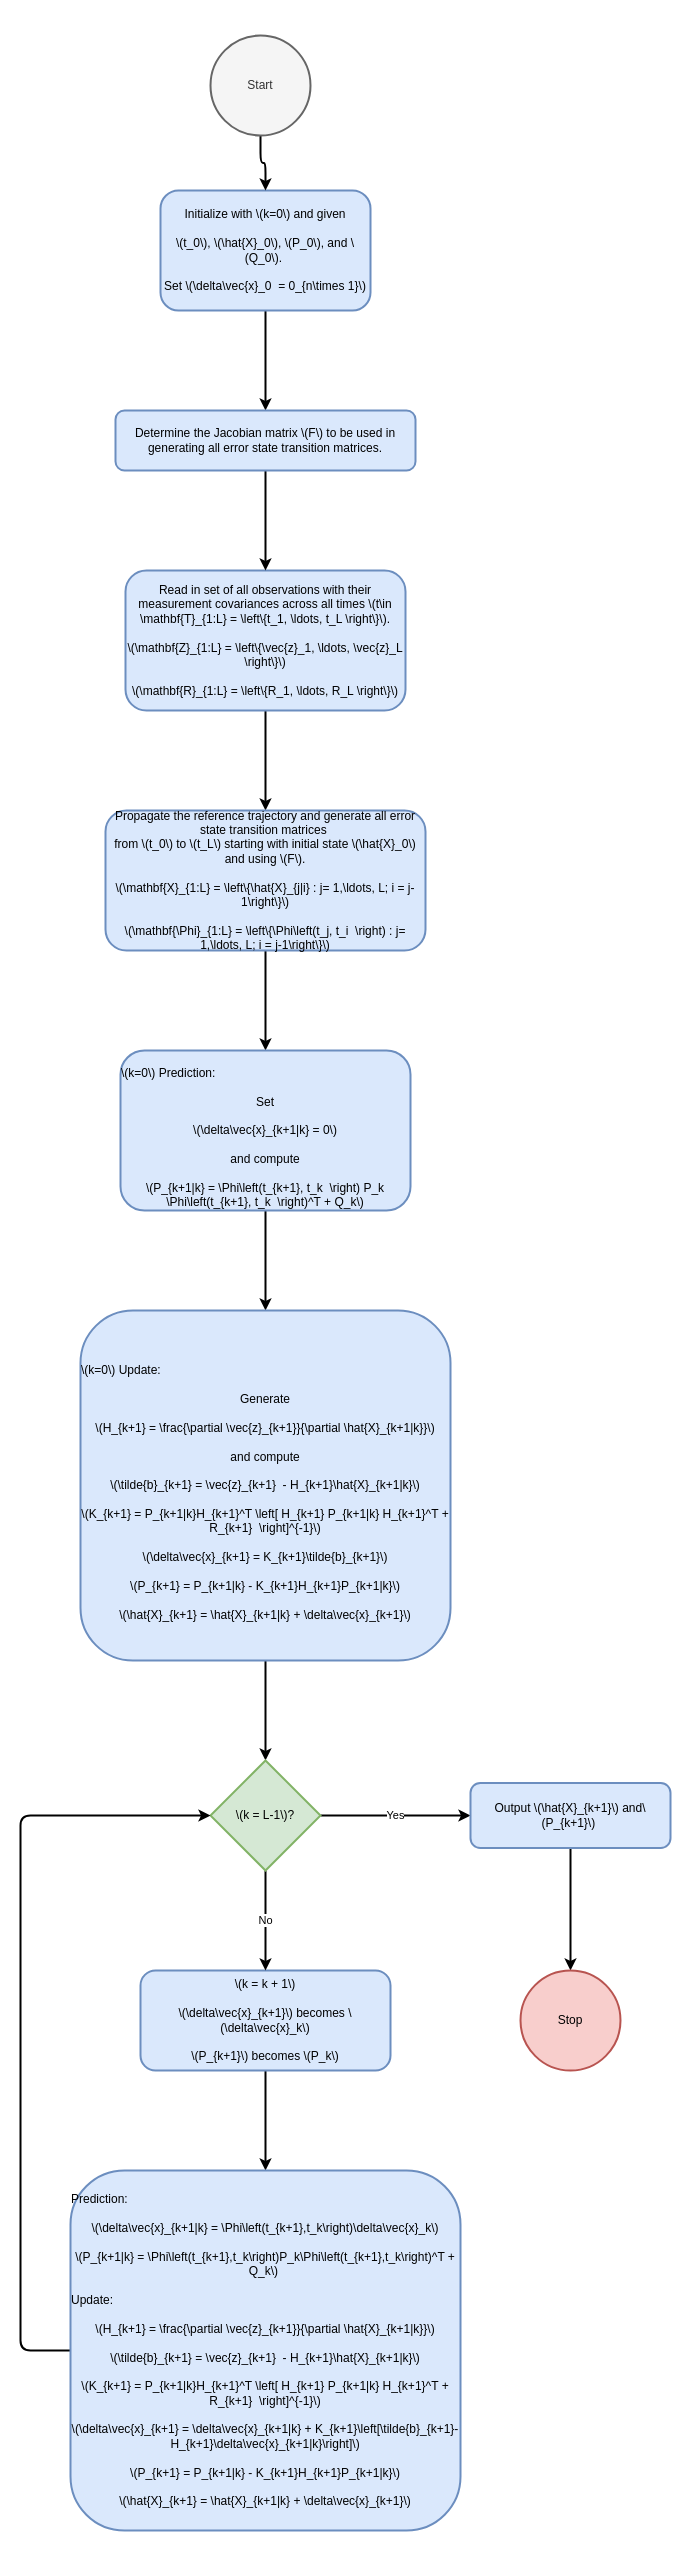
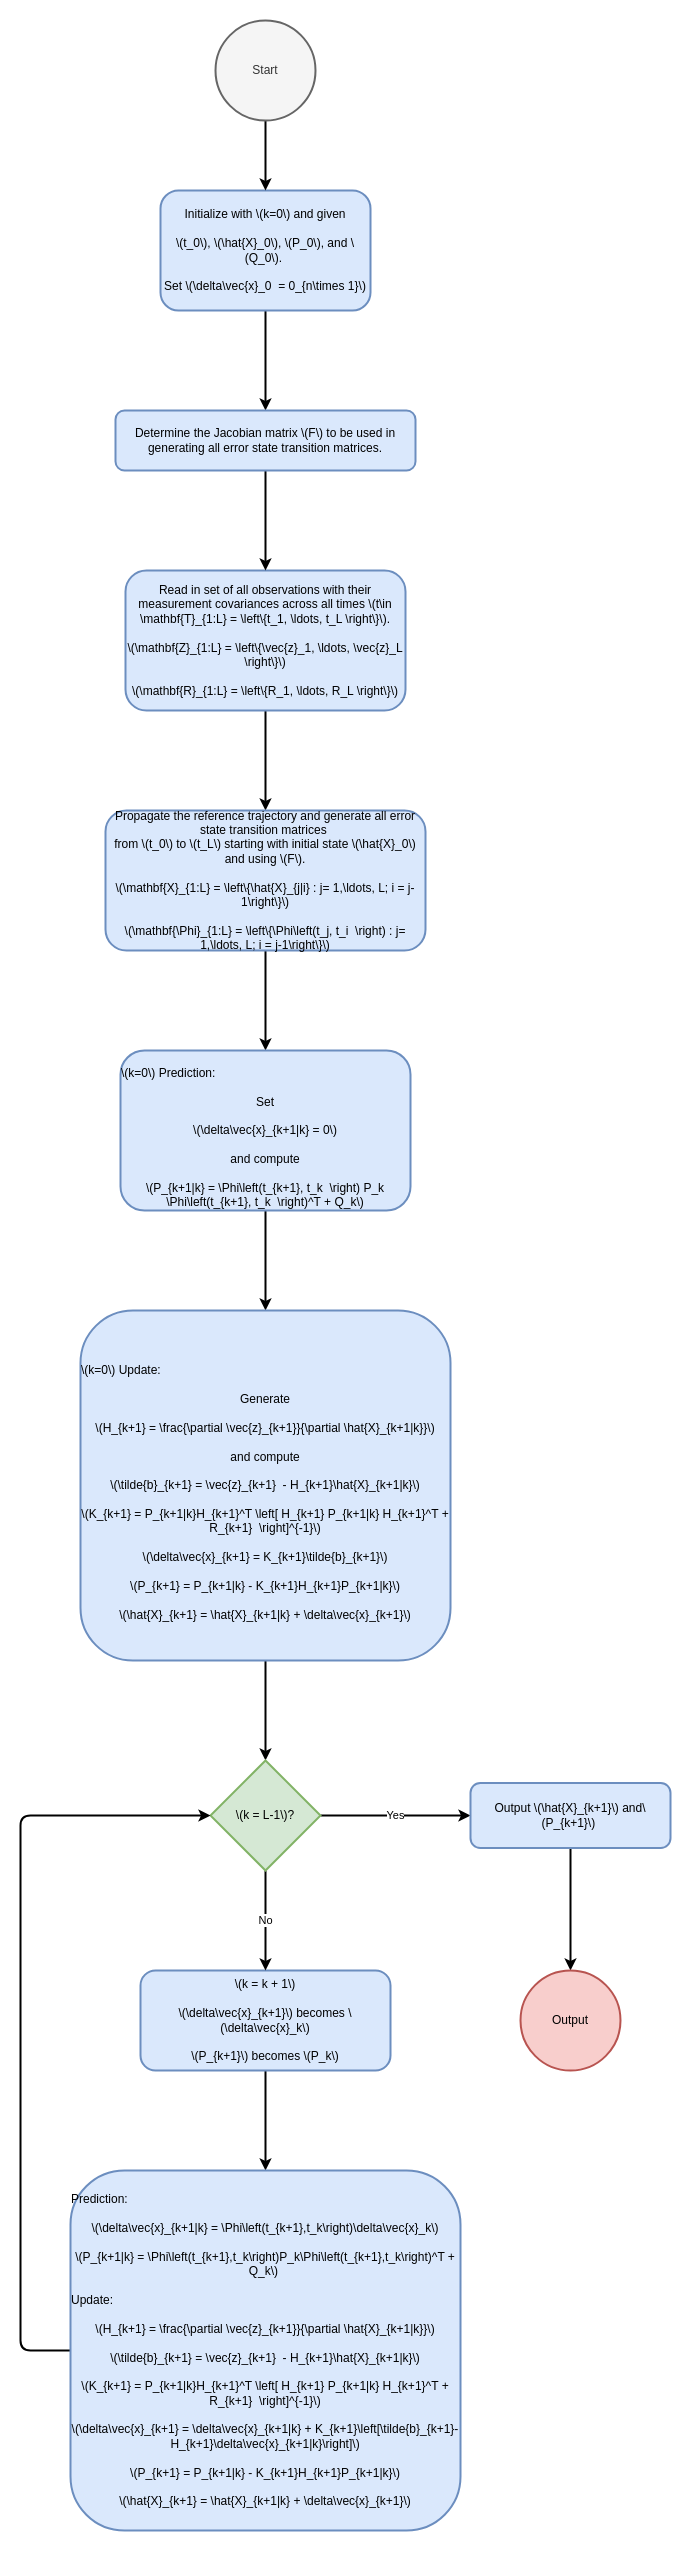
  <mxCell id="0" />
  <mxCell id="1" parent="0" />
  <mxCell id="2" style="edgeStyle=orthogonalEdgeStyle;rounded=0;orthogonalLoop=1;jettySize=auto;html=1;exitX=0.5;exitY=1;exitDx=0;exitDy=0;entryX=0.5;entryY=0;entryDx=0;entryDy=0;strokeWidth=2;curved=1;" edge="1" parent="1" source="3" target="9"><mxGeometry relative="1" as="geometry" /></mxCell>
  <mxCell id="3" value="Initialize with \(k=0\) and given&lt;br&gt;&lt;br&gt;\(t_0\), \(\hat{X}_0\), \(P_0\), and \(Q_0\).&amp;nbsp;&lt;br&gt;&lt;br&gt;Set \(\delta\vec{x}_0&amp;nbsp; = 0_{n\times 1}\)" style="rounded=1;whiteSpace=wrap;html=1;fillColor=#dae8fc;strokeColor=#6c8ebf;strokeWidth=2;" vertex="1" parent="1"><mxGeometry x="160" y="190" width="210" height="120" as="geometry" /></mxCell>
  <mxCell id="4" style="edgeStyle=orthogonalEdgeStyle;curved=1;rounded=0;orthogonalLoop=1;jettySize=auto;html=1;exitX=0.5;exitY=1;exitDx=0;exitDy=0;entryX=0.5;entryY=0;entryDx=0;entryDy=0;strokeWidth=2;" edge="1" parent="1" source="5" target="7"><mxGeometry relative="1" as="geometry" /></mxCell>
  <mxCell id="5" value="Read in set of all observations with their measurement covariances across all times \(t\in \mathbf{T}_{1:L} = \left\{t_1, \ldots, t_L \right\}\).&lt;br&gt;&lt;br&gt;\(\mathbf{Z}_{1:L} = \left\{\vec{z}_1, \ldots, \vec{z}_L \right\}\)&lt;br&gt;&lt;br&gt;\(\mathbf{R}_{1:L} = \left\{R_1, \ldots, R_L \right\}\)&lt;br&gt;" style="rounded=1;whiteSpace=wrap;html=1;fillColor=#dae8fc;strokeColor=#6c8ebf;strokeWidth=2;" vertex="1" parent="1"><mxGeometry x="125" y="570" width="280" height="140" as="geometry" /></mxCell>
  <mxCell id="6" style="edgeStyle=orthogonalEdgeStyle;curved=1;rounded=0;orthogonalLoop=1;jettySize=auto;html=1;exitX=0.5;exitY=1;exitDx=0;exitDy=0;entryX=0.5;entryY=0;entryDx=0;entryDy=0;strokeWidth=2;" edge="1" parent="1" source="7" target="11"><mxGeometry relative="1" as="geometry" /></mxCell>
  <mxCell id="7" value="Propagate the reference trajectory and generate all error state transition matrices&amp;nbsp;&lt;br&gt;from \(t_0\) to \(t_L\) starting with initial state \(\hat{X}_0\) and using \(F\).&lt;br&gt;&lt;br&gt;\(\mathbf{X}_{1:L} = \left\{\hat{X}_{j|i} : j= 1,\ldots, L; i = j-1\right\}\)&lt;br&gt;&lt;br&gt;\(\mathbf{\Phi}_{1:L} = \left\{\Phi\left(t_j, t_i&amp;nbsp; \right) : j= 1,\ldots, L; i = j-1\right\}\)" style="rounded=1;whiteSpace=wrap;html=1;fillColor=#dae8fc;strokeColor=#6c8ebf;strokeWidth=2;" vertex="1" parent="1"><mxGeometry x="105" y="810" width="320" height="140" as="geometry" /></mxCell>
  <mxCell id="8" style="edgeStyle=orthogonalEdgeStyle;curved=1;rounded=0;orthogonalLoop=1;jettySize=auto;html=1;exitX=0.5;exitY=1;exitDx=0;exitDy=0;entryX=0.5;entryY=0;entryDx=0;entryDy=0;strokeWidth=2;" edge="1" parent="1" source="9" target="5"><mxGeometry relative="1" as="geometry" /></mxCell>
  <mxCell id="9" value="Determine the Jacobian matrix \(F\) to be used in generating all error state transition matrices." style="rounded=1;whiteSpace=wrap;html=1;fillColor=#dae8fc;strokeColor=#6c8ebf;strokeWidth=2;" vertex="1" parent="1"><mxGeometry x="115" y="410" width="300" height="60" as="geometry" /></mxCell>
  <mxCell id="10" style="edgeStyle=orthogonalEdgeStyle;curved=1;rounded=0;orthogonalLoop=1;jettySize=auto;html=1;exitX=0.5;exitY=1;exitDx=0;exitDy=0;entryX=0.5;entryY=0;entryDx=0;entryDy=0;strokeWidth=2;" edge="1" parent="1" source="11" target="13"><mxGeometry relative="1" as="geometry" /></mxCell>
  <mxCell id="11" value="&lt;br&gt;&lt;div style=&quot;text-align: left&quot;&gt;&lt;span&gt;\(k=0\) Prediction:&lt;/span&gt;&lt;/div&gt;&lt;div style=&quot;text-align: left&quot;&gt;&lt;span&gt;&lt;br&gt;&lt;/span&gt;&lt;/div&gt;&lt;div&gt;&lt;span&gt;Set&lt;/span&gt;&lt;/div&gt;&lt;br&gt;\(\delta\vec{x}_{k+1|k} = 0\)&lt;br&gt;&lt;br&gt;and compute&lt;br&gt;&lt;br&gt;\(P_{k+1|k} = \Phi\left(t_{k+1}, t_k&amp;nbsp; \right) P_k \Phi\left(t_{k+1}, t_k&amp;nbsp; \right)^T + Q_k\)" style="rounded=1;whiteSpace=wrap;html=1;fillColor=#dae8fc;strokeColor=#6c8ebf;strokeWidth=2;" vertex="1" parent="1"><mxGeometry x="120" y="1050" width="290" height="160" as="geometry" /></mxCell>
  <mxCell id="12" style="edgeStyle=orthogonalEdgeStyle;curved=1;rounded=0;orthogonalLoop=1;jettySize=auto;html=1;exitX=0.5;exitY=1;exitDx=0;exitDy=0;entryX=0.5;entryY=0;entryDx=0;entryDy=0;strokeWidth=2;" edge="1" parent="1" source="13" target="18"><mxGeometry relative="1" as="geometry" /></mxCell>
  <mxCell id="13" value="&lt;br&gt;&lt;div style=&quot;text-align: left&quot;&gt;&lt;span&gt;\(k=0\) Update:&lt;/span&gt;&lt;/div&gt;&lt;div style=&quot;text-align: left&quot;&gt;&lt;span&gt;&lt;br&gt;&lt;/span&gt;&lt;/div&gt;&lt;div&gt;&lt;span&gt;Generate&lt;/span&gt;&lt;/div&gt;&lt;div&gt;&lt;span&gt;&lt;br&gt;&lt;/span&gt;&lt;/div&gt;&lt;div&gt;&lt;span&gt;\(H_{k+1} = \frac{\partial \vec{z}_{k+1}}{\partial \hat{X}_{k+1|k}}\)&lt;/span&gt;&lt;/div&gt;&lt;div style=&quot;text-align: left&quot;&gt;&lt;span&gt;&lt;br&gt;&lt;/span&gt;&lt;/div&gt;&lt;div&gt;and compute&lt;/div&gt;&lt;div&gt;&lt;br&gt;&lt;/div&gt;&lt;div&gt;\(\tilde{b}_{k+1} = \vec{z}_{k+1}&amp;nbsp; - H_{k+1}\hat{X}_{k+1|k}\)&lt;/div&gt;&lt;div&gt;&lt;br&gt;&lt;/div&gt;&lt;div&gt;\(K_{k+1} = P_{k+1|k}H_{k+1}^T \left[ H_{k+1} P_{k+1|k} H_{k+1}^T + R_{k+1}&amp;nbsp; \right]^{-1}\)&lt;/div&gt;&lt;div&gt;&lt;br&gt;&lt;/div&gt;&lt;div&gt;\(\delta\vec{x}_{k+1} = K_{k+1}\tilde{b}_{k+1}\)&lt;/div&gt;&lt;div&gt;&lt;br&gt;&lt;/div&gt;&lt;div&gt;\(P_{k+1} = P_{k+1|k} - K_{k+1}H_{k+1}P_{k+1|k}\)&lt;/div&gt;&lt;div&gt;&lt;br&gt;&lt;/div&gt;&lt;div&gt;\(\hat{X}_{k+1} = \hat{X}_{k+1|k} + \delta\vec{x}_{k+1}\)&lt;/div&gt;" style="rounded=1;whiteSpace=wrap;html=1;fillColor=#dae8fc;strokeColor=#6c8ebf;strokeWidth=2;" vertex="1" parent="1"><mxGeometry x="80" y="1310" width="370" height="350" as="geometry" /></mxCell>
  <mxCell id="14" style="edgeStyle=orthogonalEdgeStyle;curved=1;rounded=0;orthogonalLoop=1;jettySize=auto;html=1;exitX=0.5;exitY=1;exitDx=0;exitDy=0;entryX=0.5;entryY=0;entryDx=0;entryDy=0;strokeWidth=2;" edge="1" parent="1" source="15" target="20"><mxGeometry relative="1" as="geometry" /></mxCell>
  <mxCell id="15" value="\(k = k + 1\)&lt;br&gt;&lt;br&gt;\(\delta\vec{x}_{k+1}\) becomes \(\delta\vec{x}_k\)&lt;br&gt;&lt;br&gt;\(P_{k+1}\) becomes \(P_k\)" style="rounded=1;whiteSpace=wrap;html=1;fillColor=#dae8fc;strokeColor=#6c8ebf;strokeWidth=2;" vertex="1" parent="1"><mxGeometry x="140" y="1970" width="250" height="100" as="geometry" /></mxCell>
  <mxCell id="16" value="No" style="edgeStyle=orthogonalEdgeStyle;curved=1;rounded=0;orthogonalLoop=1;jettySize=auto;html=1;exitX=0.5;exitY=1;exitDx=0;exitDy=0;entryX=0.5;entryY=0;entryDx=0;entryDy=0;strokeWidth=2;" edge="1" parent="1" source="18" target="15"><mxGeometry relative="1" as="geometry" /></mxCell>
  <mxCell id="17" value="Yes" style="edgeStyle=orthogonalEdgeStyle;rounded=1;orthogonalLoop=1;jettySize=auto;html=1;exitX=1;exitY=0.5;exitDx=0;exitDy=0;entryX=0;entryY=0.5;entryDx=0;entryDy=0;strokeWidth=2;" edge="1" parent="1" source="18" target="22"><mxGeometry relative="1" as="geometry" /></mxCell>
  <mxCell id="18" value="\(k = L-1\)?" style="rhombus;whiteSpace=wrap;html=1;strokeWidth=2;fillColor=#d5e8d4;strokeColor=#82b366;" vertex="1" parent="1"><mxGeometry x="210" y="1760" width="110" height="110" as="geometry" /></mxCell>
  <mxCell id="19" style="edgeStyle=orthogonalEdgeStyle;rounded=1;orthogonalLoop=1;jettySize=auto;html=1;exitX=0;exitY=0.5;exitDx=0;exitDy=0;entryX=0;entryY=0.5;entryDx=0;entryDy=0;strokeWidth=2;" edge="1" parent="1" source="20" target="18"><mxGeometry relative="1" as="geometry"><Array as="points"><mxPoint x="20" y="2350" /><mxPoint x="20" y="1815" /></Array></mxGeometry></mxCell>
  <mxCell id="20" value="&lt;div style=&quot;text-align: left&quot;&gt;&lt;span&gt;Prediction:&lt;/span&gt;&lt;/div&gt;&lt;br&gt;\(\delta\vec{x}_{k+1|k} = \Phi\left(t_{k+1},t_k\right)\delta\vec{x}_k\)&lt;br&gt;&lt;br&gt;\(P_{k+1|k} = \Phi\left(t_{k+1},t_k\right)P_k\Phi\left(t_{k+1},t_k\right)^T + Q_k\)&amp;nbsp;&lt;br&gt;&lt;br&gt;&lt;div style=&quot;text-align: left&quot;&gt;&lt;span&gt;Update:&lt;/span&gt;&lt;/div&gt;&lt;div style=&quot;text-align: left&quot;&gt;&lt;br&gt;&lt;/div&gt;&lt;div&gt;&lt;span&gt;\(H_{k+1} = \frac{\partial \vec{z}_{k+1}}{\partial \hat{X}_{k+1|k}}\)&lt;/span&gt;&lt;/div&gt;&lt;br&gt;&lt;div&gt;\(\tilde{b}_{k+1} = \vec{z}_{k+1}&amp;nbsp; - H_{k+1}\hat{X}_{k+1|k}\)&lt;/div&gt;&lt;div&gt;&lt;br&gt;&lt;/div&gt;&lt;div&gt;\(K_{k+1} = P_{k+1|k}H_{k+1}^T \left[ H_{k+1} P_{k+1|k} H_{k+1}^T + R_{k+1}&amp;nbsp; \right]^{-1}\)&lt;/div&gt;&lt;div&gt;&lt;br&gt;&lt;/div&gt;&lt;div&gt;\(\delta\vec{x}_{k+1} = \delta\vec{x}_{k+1|k} + K_{k+1}\left[\tilde{b}_{k+1}-H_{k+1}\delta\vec{x}_{k+1|k}\right]\)&lt;/div&gt;&lt;div&gt;&lt;br&gt;&lt;/div&gt;&lt;div&gt;\(P_{k+1} = P_{k+1|k} - K_{k+1}H_{k+1}P_{k+1|k}\)&lt;/div&gt;&lt;div&gt;&lt;br&gt;&lt;/div&gt;&lt;div&gt;\(\hat{X}_{k+1} = \hat{X}_{k+1|k} + \delta\vec{x}_{k+1}\)&lt;/div&gt;" style="rounded=1;whiteSpace=wrap;html=1;fillColor=#dae8fc;strokeColor=#6c8ebf;strokeWidth=2;" vertex="1" parent="1"><mxGeometry x="70" y="2170" width="390" height="360" as="geometry" /></mxCell>
  <mxCell id="21" style="edgeStyle=orthogonalEdgeStyle;rounded=1;orthogonalLoop=1;jettySize=auto;html=1;exitX=0.5;exitY=1;exitDx=0;exitDy=0;entryX=0.5;entryY=0;entryDx=0;entryDy=0;entryPerimeter=0;strokeWidth=2;" edge="1" parent="1" source="22" target="25"><mxGeometry relative="1" as="geometry" /></mxCell>
  <mxCell id="22" value="Output \(\hat{X}_{k+1}\) and\(P_{k+1}\)&amp;nbsp;" style="rounded=1;whiteSpace=wrap;html=1;fillColor=#dae8fc;strokeColor=#6c8ebf;strokeWidth=2;" vertex="1" parent="1"><mxGeometry x="470" y="1782.5" width="200" height="65" as="geometry" /></mxCell>
  <mxCell id="23" style="edgeStyle=orthogonalEdgeStyle;rounded=1;orthogonalLoop=1;jettySize=auto;html=1;exitX=0.5;exitY=1;exitDx=0;exitDy=0;exitPerimeter=0;entryX=0.5;entryY=0;entryDx=0;entryDy=0;strokeWidth=2;" edge="1" parent="1" source="24" target="3"><mxGeometry relative="1" as="geometry" /></mxCell>
- <mxCell id="24" value="Start" style="strokeWidth=2;html=1;shape=mxgraph.flowchart.start_2;whiteSpace=wrap;fillColor=#f5f5f5;strokeColor=#666666;fontColor=#333333;" vertex="1" parent="1"><mxGeometry x="210" y="35" width="100" height="100" as="geometry" /></mxCell>
- <mxCell id="25" value="Stop" style="strokeWidth=2;html=1;shape=mxgraph.flowchart.start_2;whiteSpace=wrap;fillColor=#f8cecc;strokeColor=#b85450;" vertex="1" parent="1"><mxGeometry x="520" y="1970" width="100" height="100" as="geometry" /></mxCell>
+ <mxCell id="24" value="Start" style="strokeWidth=2;html=1;shape=mxgraph.flowchart.start_2;whiteSpace=wrap;fillColor=#f5f5f5;strokeColor=#666666;fontColor=#333333;" vertex="1" parent="1"><mxGeometry x="215" y="20" width="100" height="100" as="geometry" /></mxCell>
+ <mxCell id="25" value="Output" style="strokeWidth=2;html=1;shape=mxgraph.flowchart.start_2;whiteSpace=wrap;fillColor=#f8cecc;strokeColor=#b85450;" vertex="1" parent="1"><mxGeometry x="520" y="1970" width="100" height="100" as="geometry" /></mxCell>
